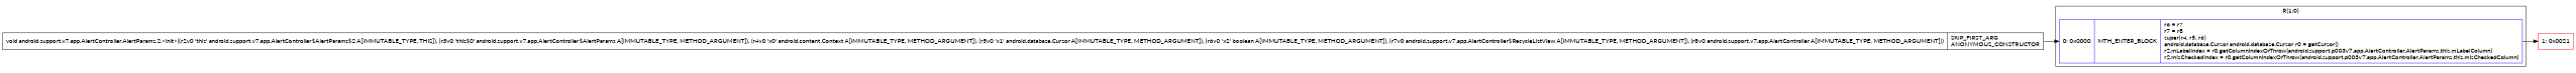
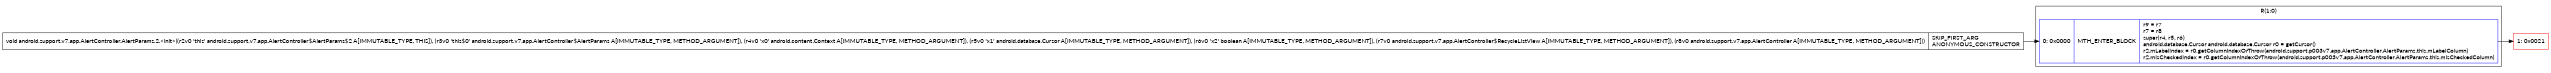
  digraph {
    rankdir=LR
    fontname=Lato
    node [shape=record fontname=Lato]
    edge [fontname=Lato]
-   n1 [color=blue label="{0\:\ 0x0000|MTH_ENTER_BLOCK\l|r6 = r7\lr7 = r8\lsuper(r4, r5, r6)\landroid.database.Cursor android.database.Cursor r0 = getCursor()\lr2.mLabelIndex = r0.getColumnIndexOrThrow(android.support.p003v7.app.AlertController.AlertParams.this.mLabelColumn)\lr2.mIsCheckedIndex = r0.getColumnIndexOrThrow(android.support.p003v7.app.AlertController.AlertParams.this.mIsCheckedColumn)\l}"]
+   n1 [color=blue label="{0\:\ 0x0000|MTH_ENTER_BLOCK\l|r9 = r7\lr7 = r8\lsuper(r4, r5, r6)\landroid.database.Cursor android.database.Cursor r0 = getCursor()\lr2.mLabelIndex = r0.getColumnIndexOrThrow(android.support.p003v7.app.AlertController.AlertParams.this.mLabelColumn)\lr2.mIsCheckedIndex = r0.getColumnIndexOrThrow(android.support.p003v7.app.AlertController.AlertParams.this.mIsCheckedColumn)\l}"]
    n2 [color=red label="{1\:\ 0x0021}"]
    n3 [label="{void android.support.v7.app.AlertController.AlertParams.2.\<init\>((r2v0 'this' android.support.v7.app.AlertController$AlertParams$2 A[IMMUTABLE_TYPE, THIS]), (r3v0 'this$0' android.support.v7.app.AlertController$AlertParams A[IMMUTABLE_TYPE, METHOD_ARGUMENT]), (r4v0 'x0' android.content.Context A[IMMUTABLE_TYPE, METHOD_ARGUMENT]), (r5v0 'x1' android.database.Cursor A[IMMUTABLE_TYPE, METHOD_ARGUMENT]), (r6v0 'x2' boolean A[IMMUTABLE_TYPE, METHOD_ARGUMENT]), (r7v0 android.support.v7.app.AlertController$RecycleListView A[IMMUTABLE_TYPE, METHOD_ARGUMENT]), (r8v0 android.support.v7.app.AlertController A[IMMUTABLE_TYPE, METHOD_ARGUMENT]))  | SKIP_FIRST_ARG\lANONYMOUS_CONSTRUCTOR\l}"]
    subgraph cluster_1 {
      label="R(1:0)"
      n1
    }
    n1 -> n2
    n3 -> n1
  }
